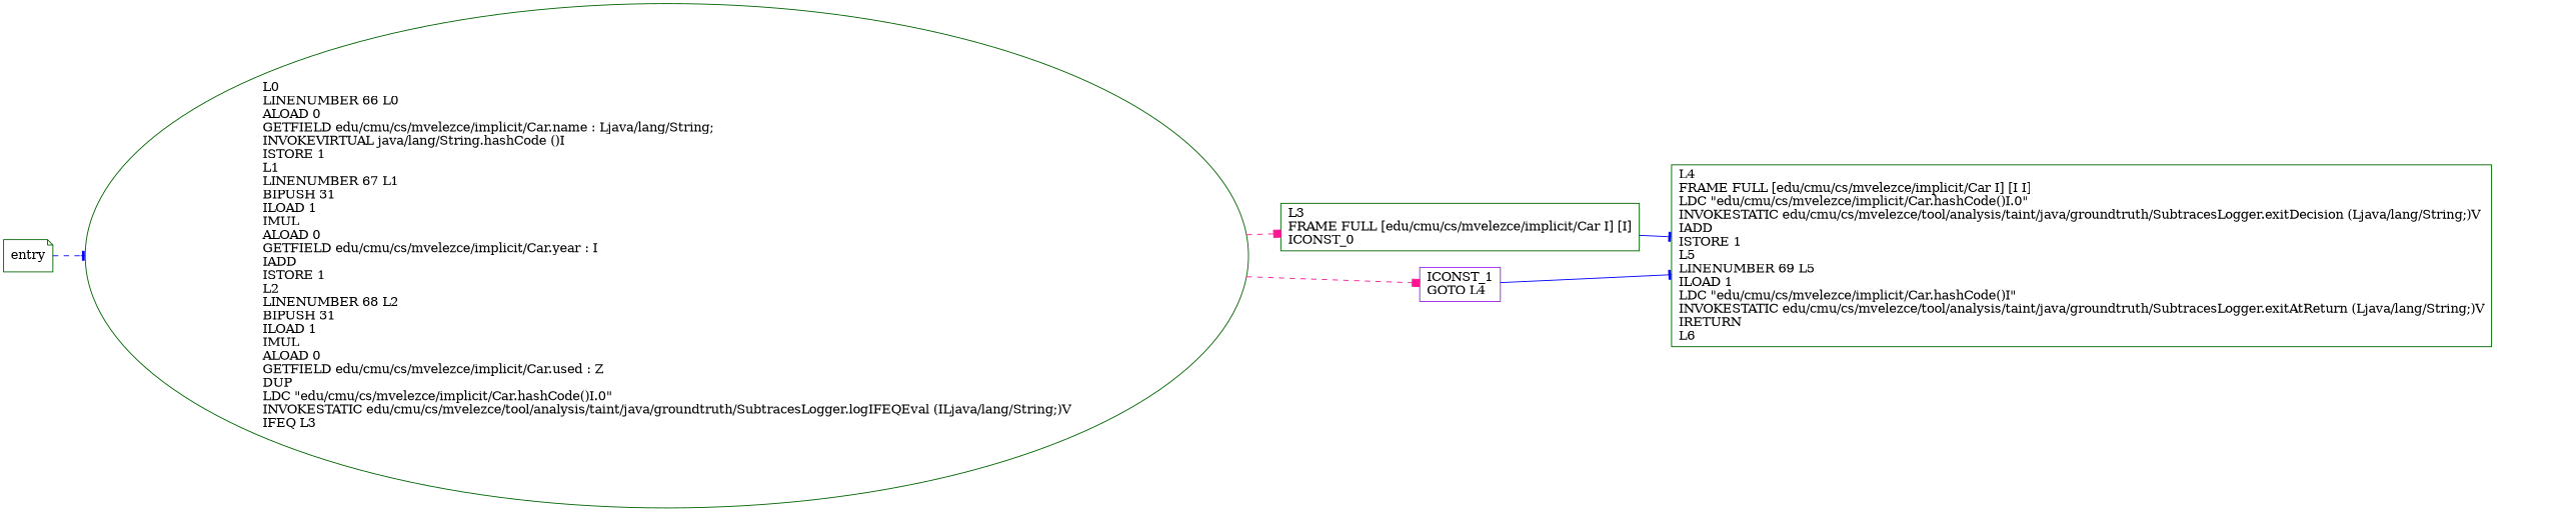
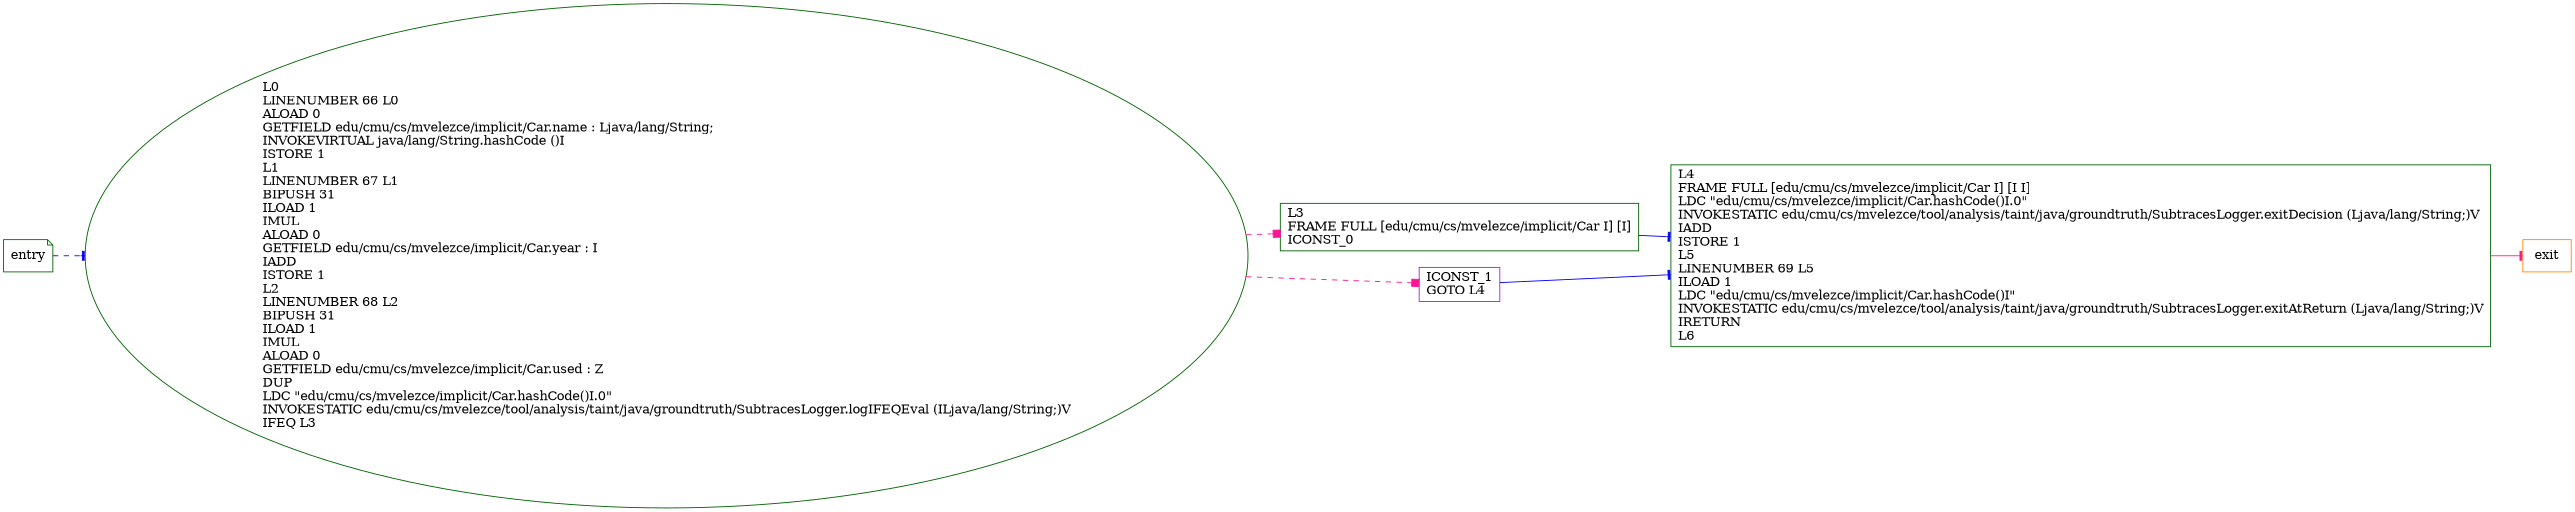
  digraph {
    rankdir=LR
    node [shape=box color=darkgreen]
    edge [color=deeppink style=solid arrowhead=tee]
    n1 [label="L4\lFRAME FULL [edu/cmu/cs/mvelezce/implicit/Car I] [I I]\lLDC \"edu/cmu/cs/mvelezce/implicit/Car.hashCode()I.0\"\lINVOKESTATIC edu/cmu/cs/mvelezce/tool/analysis/taint/java/groundtruth/SubtracesLogger.exitDecision (Ljava/lang/String;)V\lIADD\lISTORE 1\lL5\lLINENUMBER 69 L5\lILOAD 1\lLDC \"edu/cmu/cs/mvelezce/implicit/Car.hashCode()I\"\lINVOKESTATIC edu/cmu/cs/mvelezce/tool/analysis/taint/java/groundtruth/SubtracesLogger.exitAtReturn (Ljava/lang/String;)V\lIRETURN\lL6\l"]
+   exit [color=darkorange]
    n3 [label="L3\lFRAME FULL [edu/cmu/cs/mvelezce/implicit/Car I] [I]\lICONST_0\l"]
    n4 [label="L0\lLINENUMBER 66 L0\lALOAD 0\lGETFIELD edu/cmu/cs/mvelezce/implicit/Car.name : Ljava/lang/String;\lINVOKEVIRTUAL java/lang/String.hashCode ()I\lISTORE 1\lL1\lLINENUMBER 67 L1\lBIPUSH 31\lILOAD 1\lIMUL\lALOAD 0\lGETFIELD edu/cmu/cs/mvelezce/implicit/Car.year : I\lIADD\lISTORE 1\lL2\lLINENUMBER 68 L2\lBIPUSH 31\lILOAD 1\lIMUL\lALOAD 0\lGETFIELD edu/cmu/cs/mvelezce/implicit/Car.used : Z\lDUP\lLDC \"edu/cmu/cs/mvelezce/implicit/Car.hashCode()I.0\"\lINVOKESTATIC edu/cmu/cs/mvelezce/tool/analysis/taint/java/groundtruth/SubtracesLogger.logIFEQEval (ILjava/lang/String;)V\lIFEQ L3\l" shape=ellipse]
    n5 [label="ICONST_1\lGOTO L4\l" color=purple]
    entry [shape=note]
+   n1 -> exit
    n3 -> n1 [color=blue]
    n4 -> n3 [style=dashed arrowhead=box]
    n4 -> n5 [style=dashed arrowhead=box]
    n5 -> n1 [color=blue]
    entry -> n4 [color=blue style=dashed]
  }
